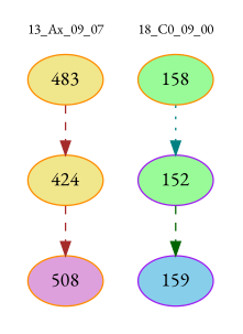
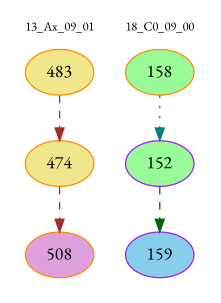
  digraph {
    fontname="EB Garamond"
    node [color=darkorange fillcolor=khaki fontname="EB Garamond" style=filled]
    edge [color=brown fontname="EB Garamond" style=dashed]
    n1 [label=483]
-   n2 [label=424]
+   n2 [label=474]
    n3 [fillcolor=plum label=508]
    n4 [fillcolor=palegreen label=158]
    n5 [color=purple fillcolor=palegreen label=152]
    n6 [color=purple fillcolor=skyblue label=159]
    subgraph cluster_1 {
      color=white
      fontsize=10
-     label="13_Ax_09_07"
+     label="13_Ax_09_01"
      n1
      n2
      n3
    }
    subgraph cluster_2 {
      color=white
      fontsize=10
      label="18_C0_09_00"
      n4
      n5
      n6
    }
    n1 -> n2
    n2 -> n3
    n4 -> n5 [color=teal style=dotted]
    n5 -> n6 [color=darkgreen]
  }
